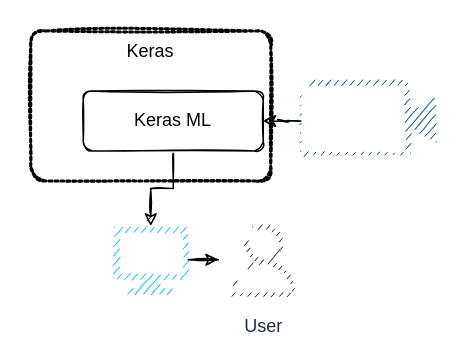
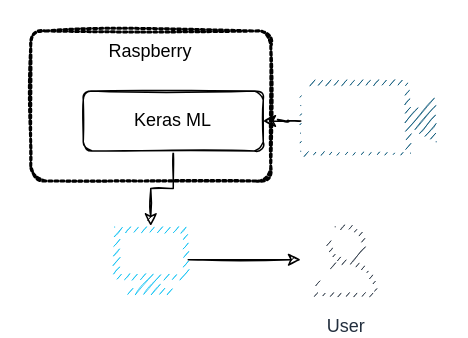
  <mxCell id="0" />
  <mxCell id="1" parent="0" />
- <mxCell id="2" value="Keras" style="arcSize=10;dashed=1;fillColor=none;gradientColor=none;dashPattern=1 1;strokeWidth=2;verticalAlign=top;sketch=1;rounded=1;" parent="1" vertex="1"><mxGeometry x="20" y="20" width="160" height="100" as="geometry" /></mxCell>
+ <mxCell id="2" value="Raspberry" style="arcSize=10;dashed=1;fillColor=none;gradientColor=none;dashPattern=1 1;strokeWidth=2;verticalAlign=top;sketch=1;rounded=1;" parent="1" vertex="1"><mxGeometry x="20" y="20" width="160" height="100" as="geometry" /></mxCell>
  <mxCell id="3" style="edgeStyle=orthogonalEdgeStyle;rounded=0;sketch=1;orthogonalLoop=1;jettySize=auto;html=1;exitX=0.5;exitY=1;exitDx=0;exitDy=0;entryX=0.5;entryY=0;entryDx=0;entryDy=0;entryPerimeter=0;" edge="1" parent="1" source="4" target="9"><mxGeometry relative="1" as="geometry" /></mxCell>
  <mxCell id="4" value="Keras ML" style="whiteSpace=wrap;html=1;sketch=1;rounded=1;" parent="1" vertex="1"><mxGeometry x="55" y="60" width="120" height="40" as="geometry" /></mxCell>
  <mxCell id="5" style="edgeStyle=orthogonalEdgeStyle;orthogonalLoop=1;jettySize=auto;html=1;sketch=1;" parent="1" source="6" target="4" edge="1"><mxGeometry relative="1" as="geometry" /></mxCell>
  <mxCell id="6" value="" style="points=[[0,0.5,0],[0.19,0.02,0],[0.59,0,0],[0.985,0.02,0],[1,0.5,0],[0.985,0.98,0],[0.59,1,0],[0.19,0.98,0]];verticalLabelPosition=bottom;html=1;verticalAlign=top;aspect=fixed;align=center;pointerEvents=1;shape=mxgraph.cisco19.camera;fillColor=#005073;strokeColor=none;direction=west;sketch=1;rounded=1;" parent="1" vertex="1"><mxGeometry x="200" y="55" width="90" height="50" as="geometry" /></mxCell>
- <mxCell id="7" value="User" style="outlineConnect=0;fontColor=#232F3E;gradientColor=none;strokeColor=#232F3E;fillColor=#ffffff;dashed=0;verticalLabelPosition=bottom;verticalAlign=top;align=center;html=1;fontSize=12;fontStyle=0;aspect=fixed;shape=mxgraph.aws4.resourceIcon;resIcon=mxgraph.aws4.user;sketch=1;rounded=1;" parent="1" vertex="1"><mxGeometry x="145" y="142.5" width="60" height="60" as="geometry" /></mxCell>
+ <mxCell id="7" value="User" style="outlineConnect=0;fontColor=#232F3E;gradientColor=none;strokeColor=#232F3E;fillColor=#ffffff;dashed=0;verticalLabelPosition=bottom;verticalAlign=top;align=center;html=1;fontSize=12;fontStyle=0;aspect=fixed;shape=mxgraph.aws4.resourceIcon;resIcon=mxgraph.aws4.user;sketch=1;rounded=1;" parent="1" vertex="1"><mxGeometry x="200" y="142.5" width="60" height="60" as="geometry" /></mxCell>
  <mxCell id="8" style="edgeStyle=orthogonalEdgeStyle;rounded=0;sketch=1;orthogonalLoop=1;jettySize=auto;html=1;" edge="1" parent="1" source="9" target="7"><mxGeometry relative="1" as="geometry" /></mxCell>
  <mxCell id="9" value="" style="verticalLabelPosition=bottom;html=1;verticalAlign=top;align=center;strokeColor=none;fillColor=#00BEF2;shape=mxgraph.azure.computer;pointerEvents=1;sketch=1;rounded=1;" vertex="1" parent="1"><mxGeometry x="75" y="150" width="50" height="45" as="geometry" /></mxCell>
